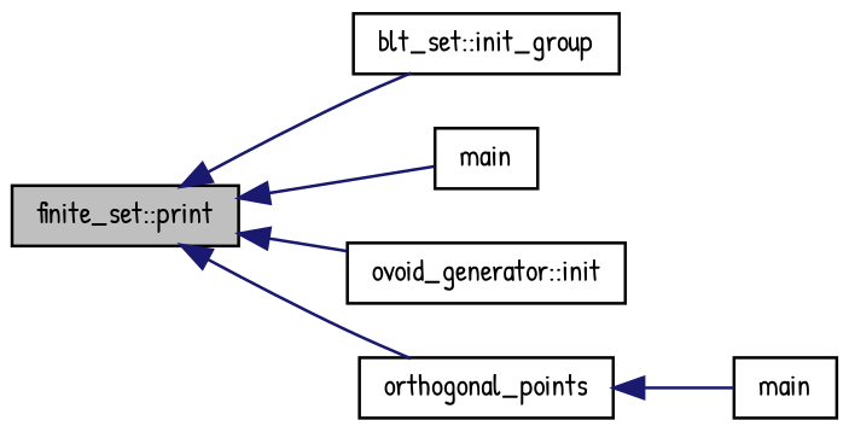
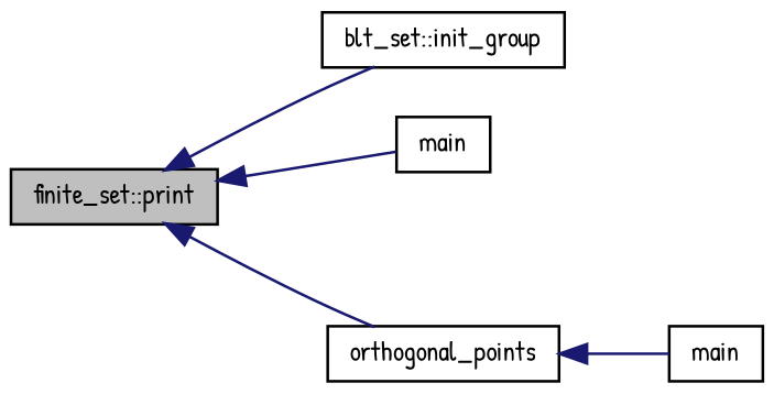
  digraph {
    fontname="Patrick Hand"
    rankdir=LR
    node [color=black fillcolor=white fontname="Patrick Hand" fontsize=10 shape=record style=filled]
    edge [color=midnightblue dir=back fontname="Patrick Hand" fontsize=10 labelfontname=Helvetica labelfontsize=10 style=solid]
    n1 [fillcolor=grey75 fontcolor=black height=0.2 label="finite_set::print" width=0.4]
    n2 [height=0.2 label="blt_set::init_group" width=0.4]
    n3 [height=0.2 label=main width=0.4]
-   n4 [height=0.2 label="ovoid_generator::init" width=0.4]
    n5 [height=0.2 label=orthogonal_points width=0.4]
    n6 [height=0.2 label=main width=0.4]
    n1 -> n2
    n1 -> n3
-   n1 -> n4
    n1 -> n5
    n5 -> n6
  }
